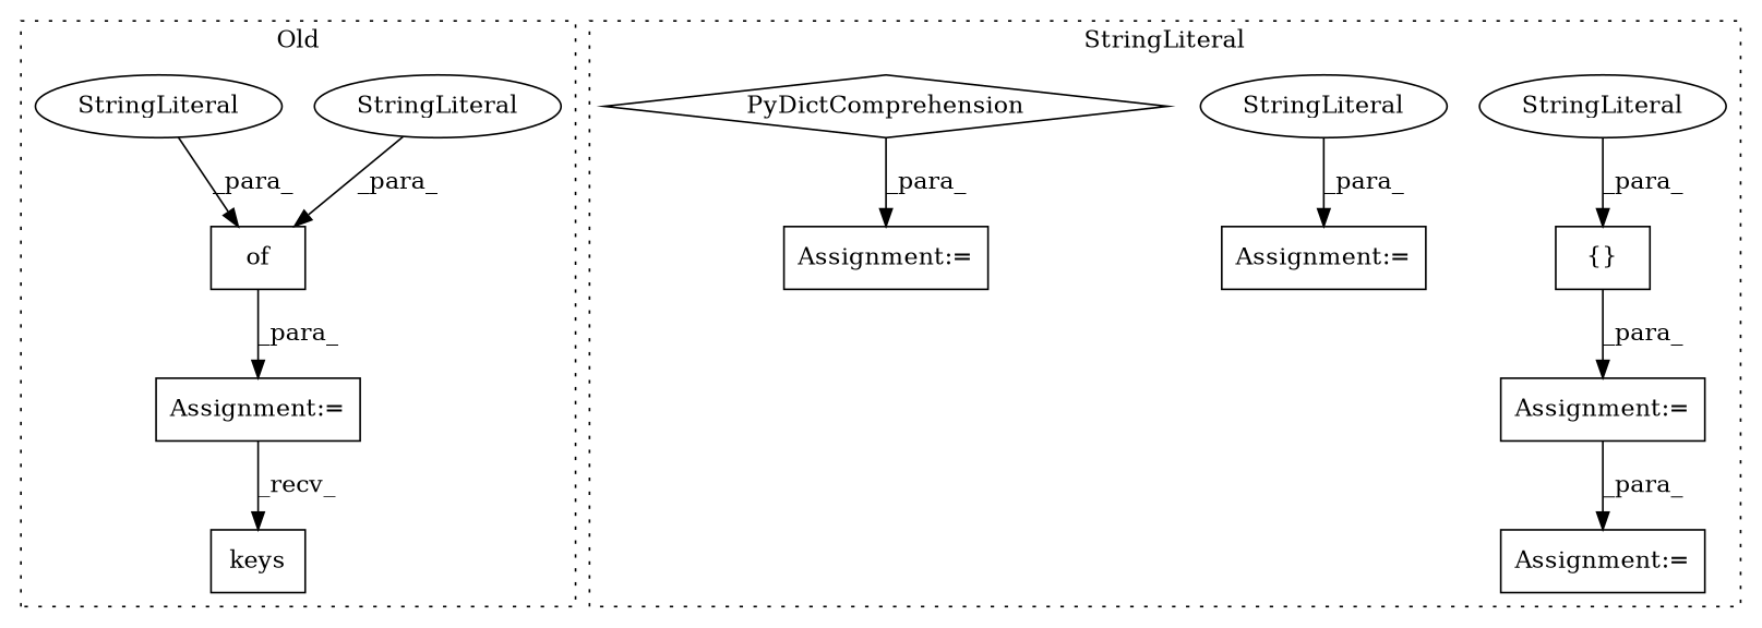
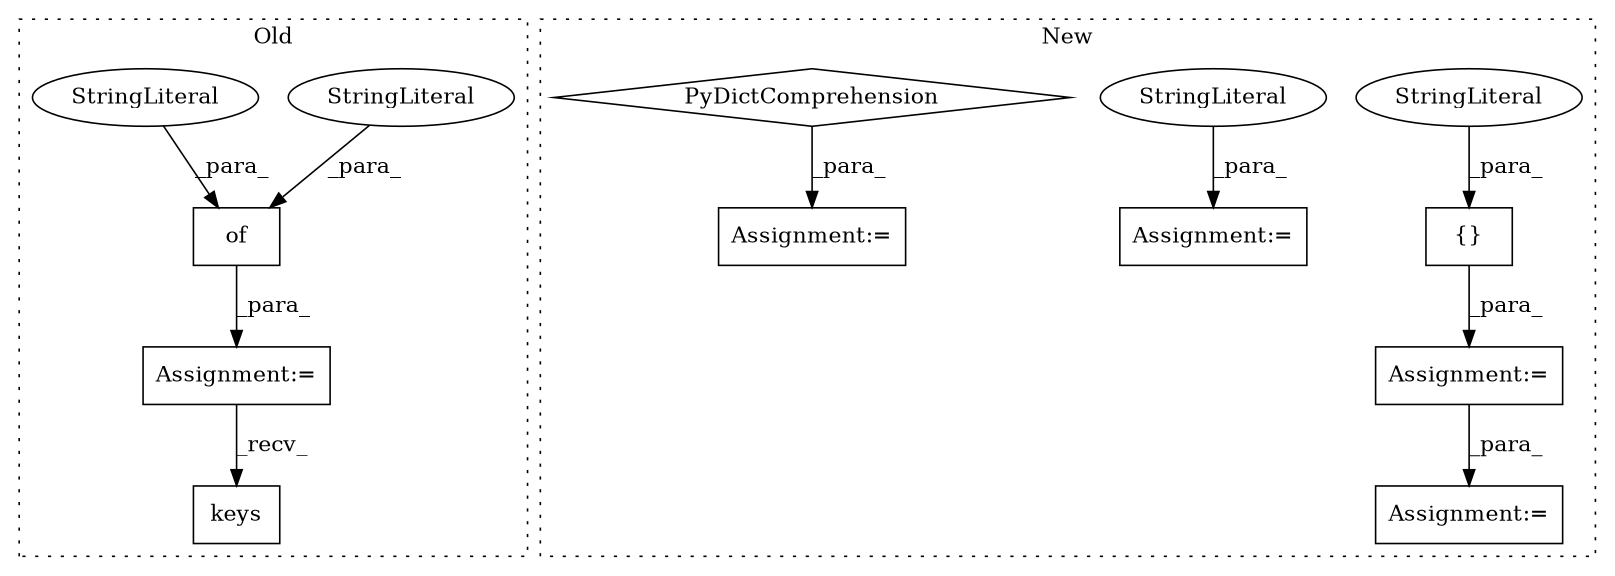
  digraph {
    node [a=7 l=1 shape=box]
    n1 [a=32 l=6 label=keys s=2357]
    n2 [label="Assignment:=" s=2139]
    n3 [a=32 l="3,1" label=of s="2144,2176"]
    n4 [a=45 l=12 label=StringLiteral s=2164 shape=ellipse]
    n5 [a=45 l=16 label=StringLiteral s=2147 shape=ellipse]
    n6 [a=4 l="1,1" label="{}" s="2191,2208"]
    n7 [l=12 label="Assignment:=" s=2253]
    n8 [label="Assignment:=" s=2224]
    n9 [l=24 label="Assignment:=" s=2345]
    n10 [a=45 l=16 label=StringLiteral s=2192 shape=ellipse]
    n11 [label="Assignment:=" s=2178]
    n12 [a=45 l=12 label=StringLiteral s=2225 shape=ellipse]
    n13 [a=110 l=112 label=PyDictComprehension s=2265 shape=diamond]
    subgraph cluster_1 {
      label=Old
      style=dotted
      n1
      n2
      n3
      n4
      n5
    }
    subgraph cluster_2 {
-     label=StringLiteral
+     label=New
      style=dotted
      n6
      n7
      n8
      n9
      n10
      n11
      n12
      n13
    }
    n2 -> n1 [label=_recv_]
    n3 -> n2 [label=_para_]
    n4 -> n3 [label=_para_]
    n5 -> n3 [label=_para_]
    n6 -> n11 [label=_para_]
    n10 -> n6 [label=_para_]
    n11 -> n9 [label=_para_]
    n12 -> n8 [label=_para_]
    n13 -> n7 [label=_para_]
  }
